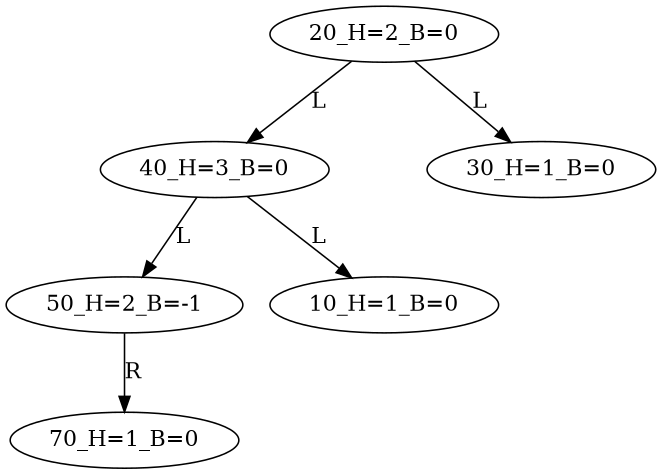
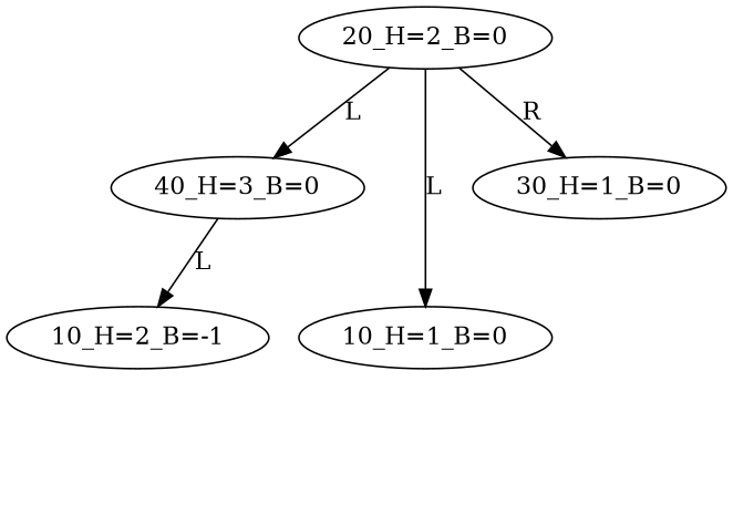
  digraph {
    "40_H=3_B=0"
-   "50_H=2_B=-1"
+   "50_H=2_B=-1" [label="10_H=2_B=-1"]
    "20_H=2_B=0"
    "10_H=1_B=0"
    "30_H=1_B=0"
-   "70_H=1_B=0"
    "40_H=3_B=0" -> "50_H=2_B=-1" [label=L]
-   "50_H=2_B=-1" -> "70_H=1_B=0" [label=R]
    "20_H=2_B=0" -> "40_H=3_B=0" [label=L]
-   "40_H=3_B=0" -> "10_H=1_B=0" [label=L]
-   "20_H=2_B=0" -> "30_H=1_B=0" [label=L]
+   "20_H=2_B=0" -> "10_H=1_B=0" [label=L]
+   "20_H=2_B=0" -> "30_H=1_B=0" [label=R]
  }
